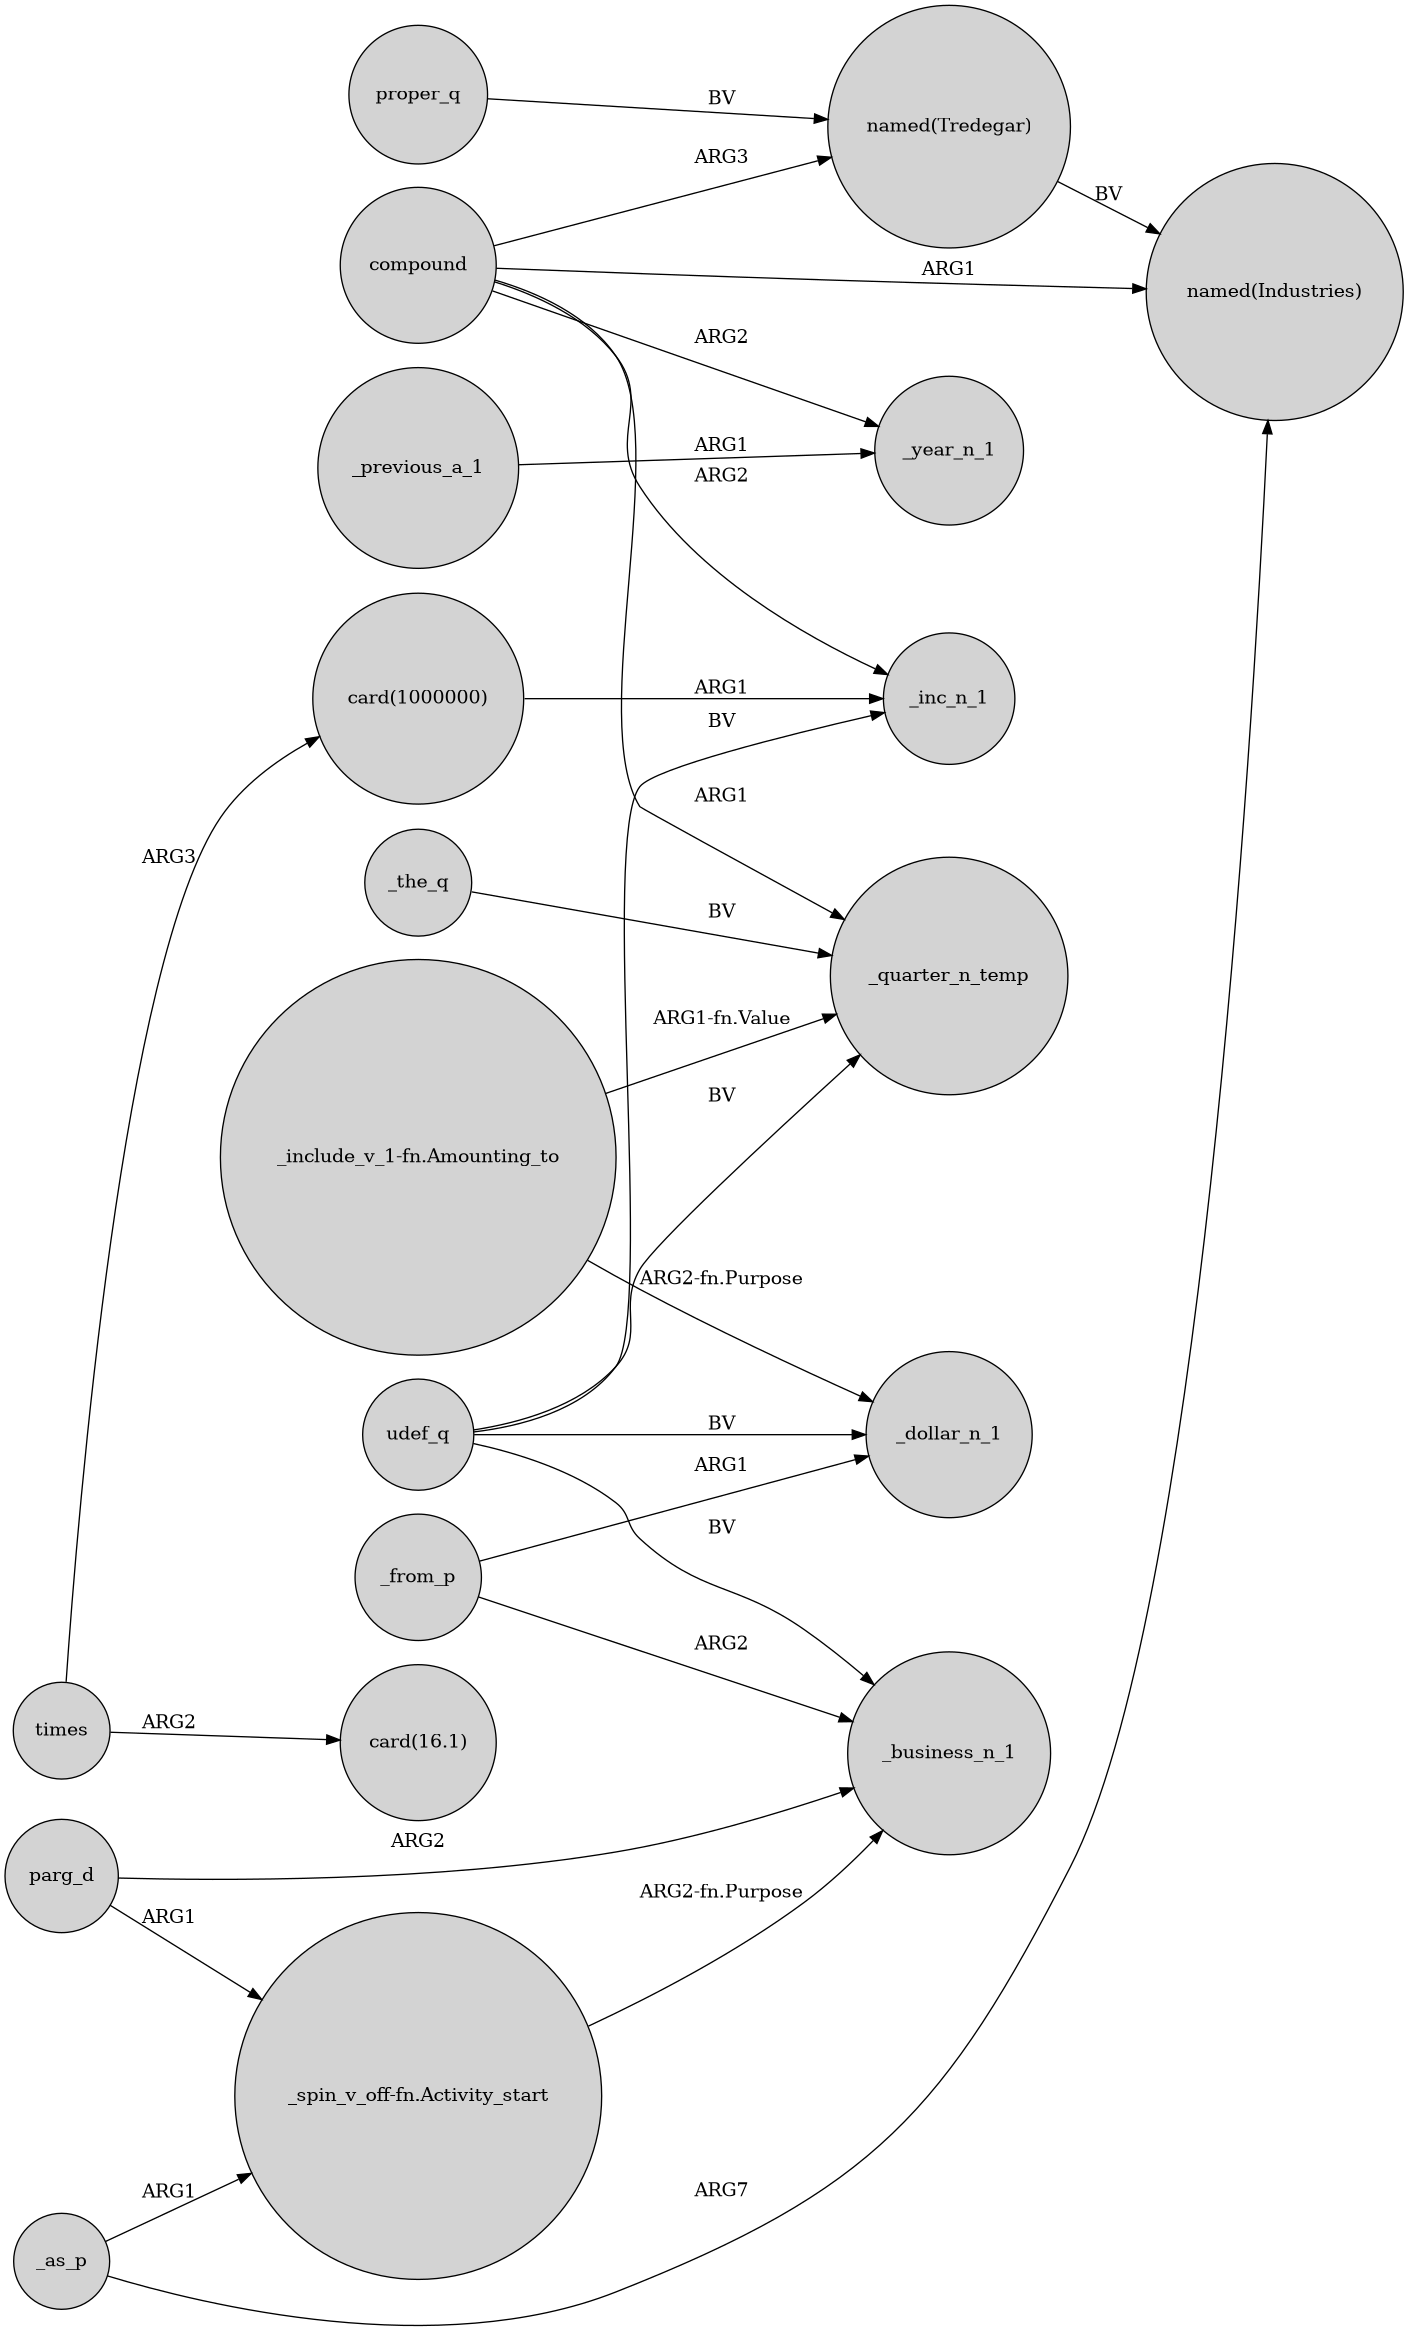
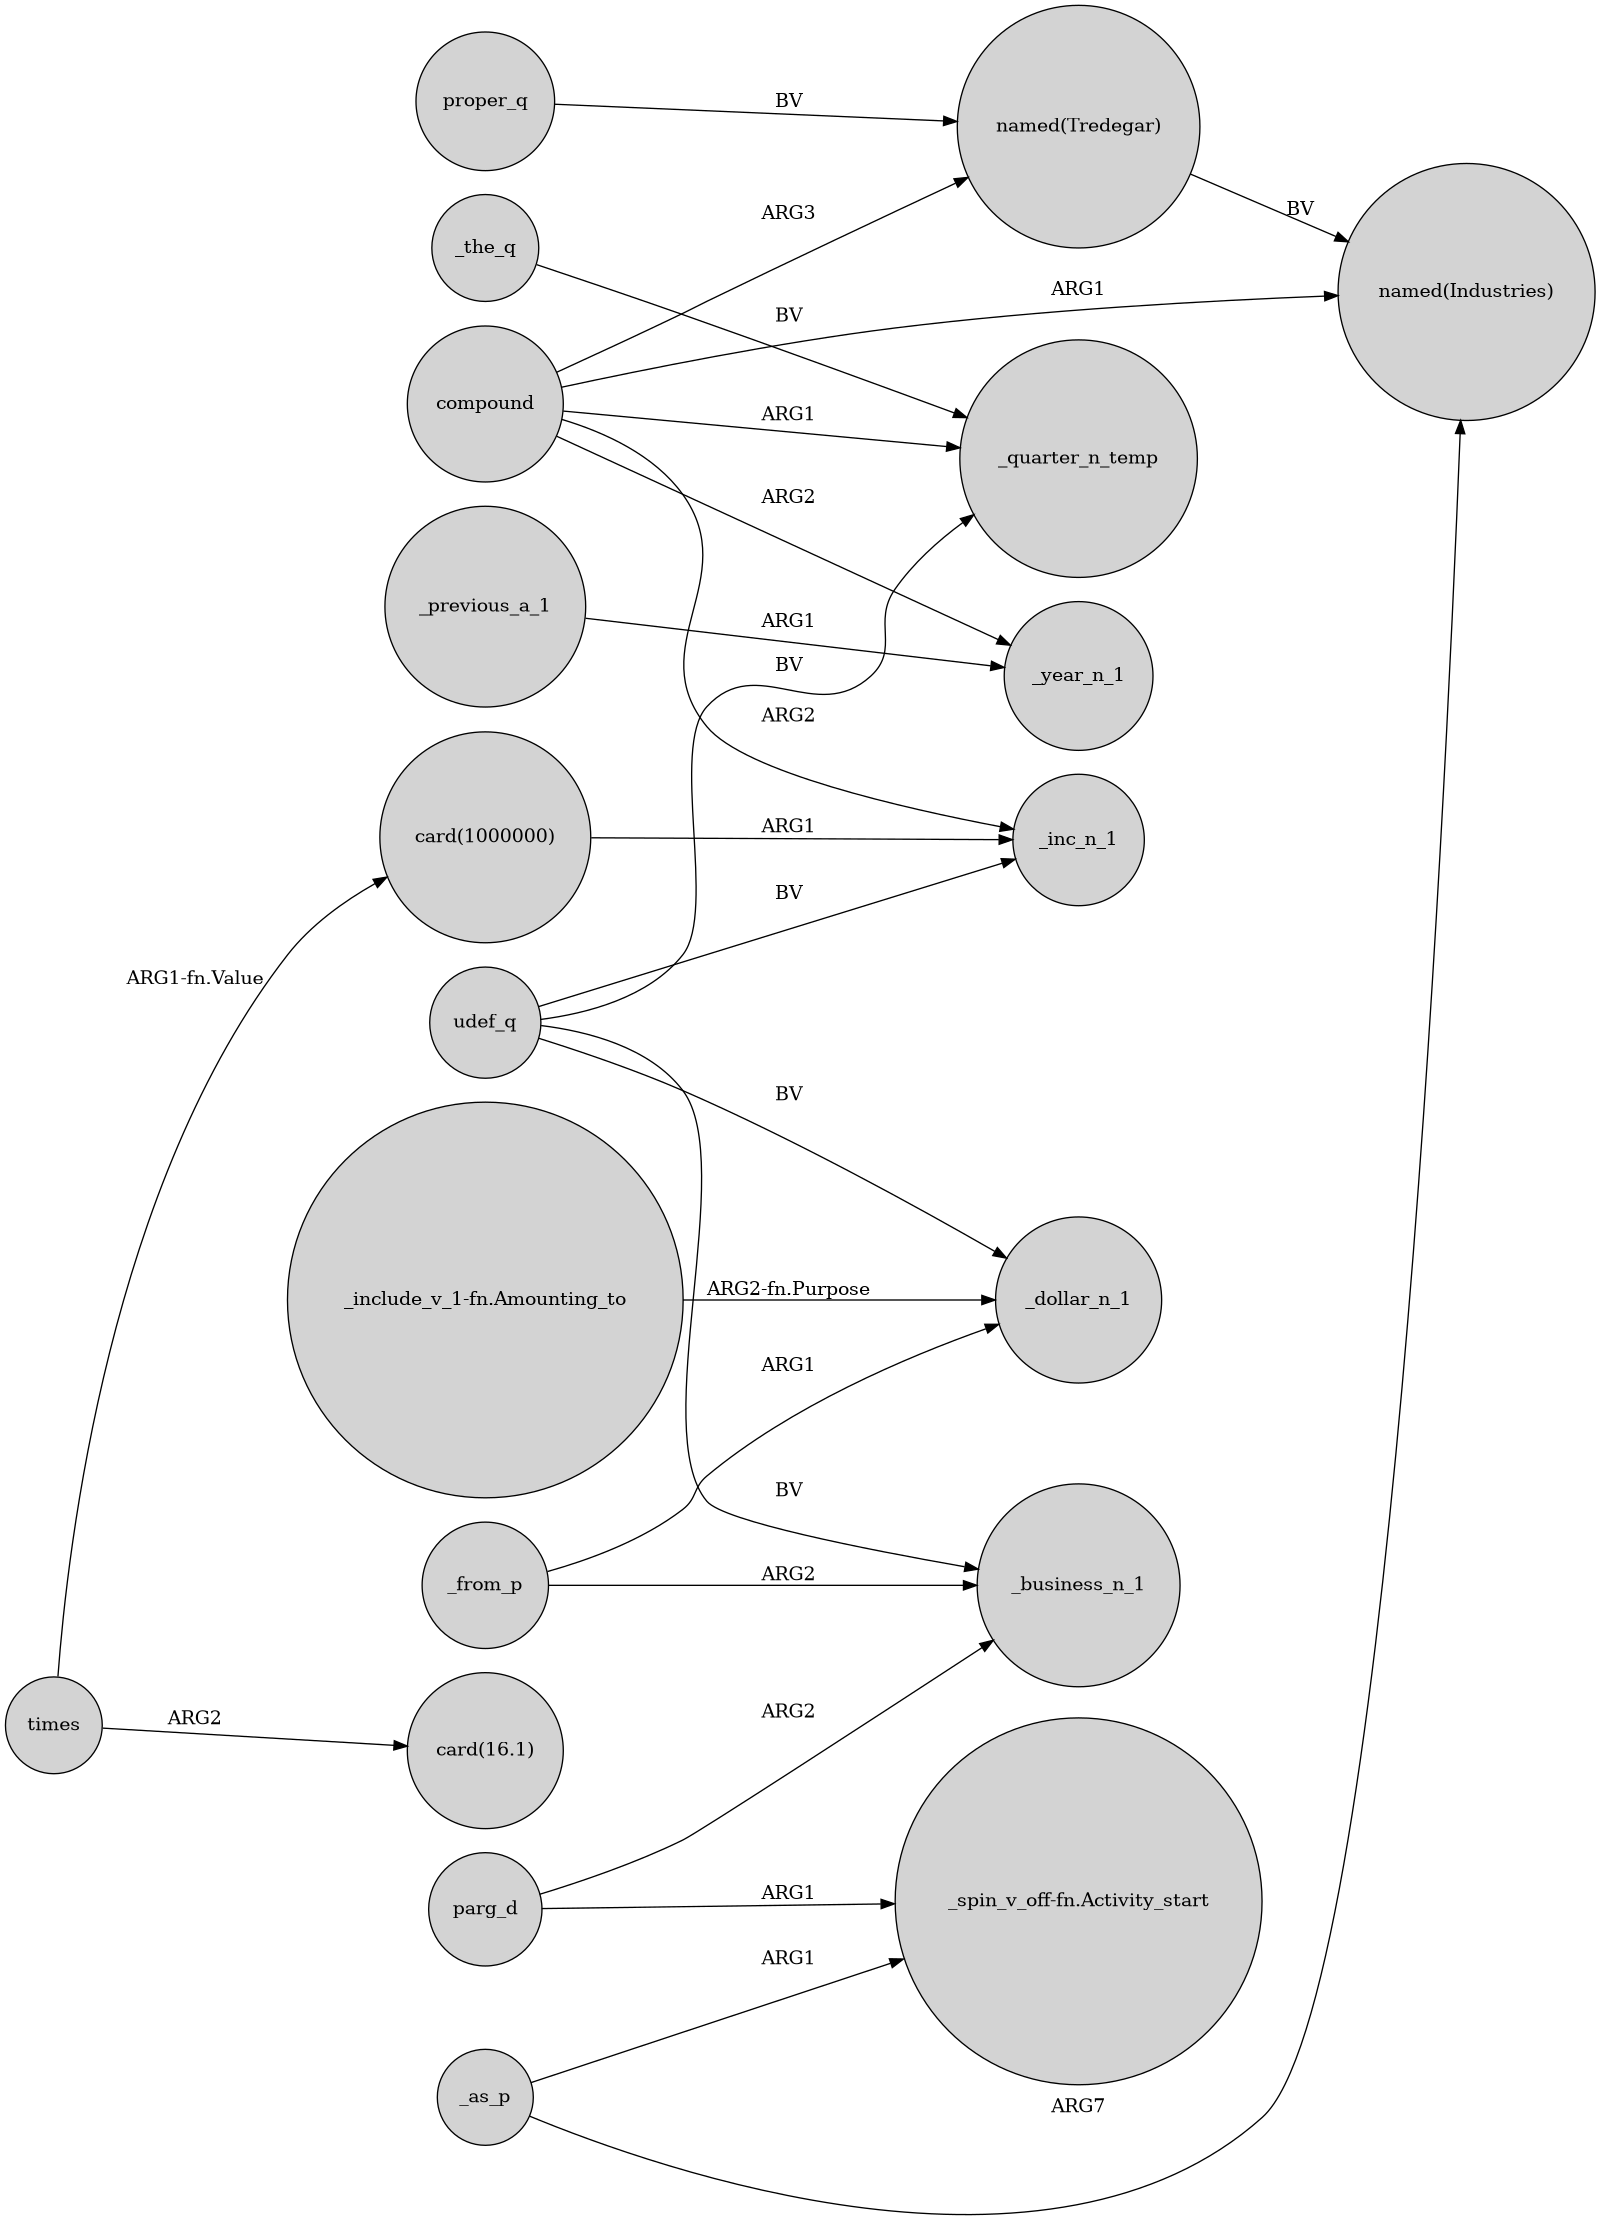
  digraph {
    rankdir=LR
    node [shape=circle style=filled]
    proper_q
    "named(Tredegar)"
    "named(Industries)"
    _from_p
    _dollar_n_1
    _business_n_1
    compound
    _quarter_n_temp
    _year_n_1
    _inc_n_1
    times
    "card(16.1)"
    "card(1000000)"
    _the_q
    "_include_v_1-fn.Amounting_to"
    _previous_a_1
    parg_d
    "_spin_v_off-fn.Activity_start"
    udef_q
    _as_p
    proper_q -> "named(Tredegar)" [label=BV]
    "named(Tredegar)" -> "named(Industries)" [label=BV]
    _from_p -> _dollar_n_1 [label=ARG1]
    _from_p -> _business_n_1 [label=ARG2]
    compound -> "named(Tredegar)" [label=ARG3]
    compound -> "named(Industries)" [label=ARG1]
    compound -> _quarter_n_temp [label=ARG1]
    compound -> _year_n_1 [label=ARG2]
    compound -> _inc_n_1 [label=ARG2]
    times -> "card(16.1)" [label=ARG2]
-   times -> "card(1000000)" [label=ARG3]
+   times -> "card(1000000)" [label="ARG1-fn.Value"]
    "card(1000000)" -> _inc_n_1 [label=ARG1]
    _the_q -> _quarter_n_temp [label=BV]
    "_include_v_1-fn.Amounting_to" -> _dollar_n_1 [label="ARG2-fn.Purpose"]
-   "_include_v_1-fn.Amounting_to" -> _quarter_n_temp [label="ARG1-fn.Value"]
    _previous_a_1 -> _year_n_1 [label=ARG1]
    parg_d -> _business_n_1 [label=ARG2]
    parg_d -> "_spin_v_off-fn.Activity_start" [label=ARG1]
-   "_spin_v_off-fn.Activity_start" -> _business_n_1 [label="ARG2-fn.Purpose"]
    udef_q -> _dollar_n_1 [label=BV]
    udef_q -> _business_n_1 [label=BV]
    udef_q -> _quarter_n_temp [label=BV]
    udef_q -> _inc_n_1 [label=BV]
    _as_p -> "named(Industries)" [label=ARG7]
    _as_p -> "_spin_v_off-fn.Activity_start" [label=ARG1]
  }
